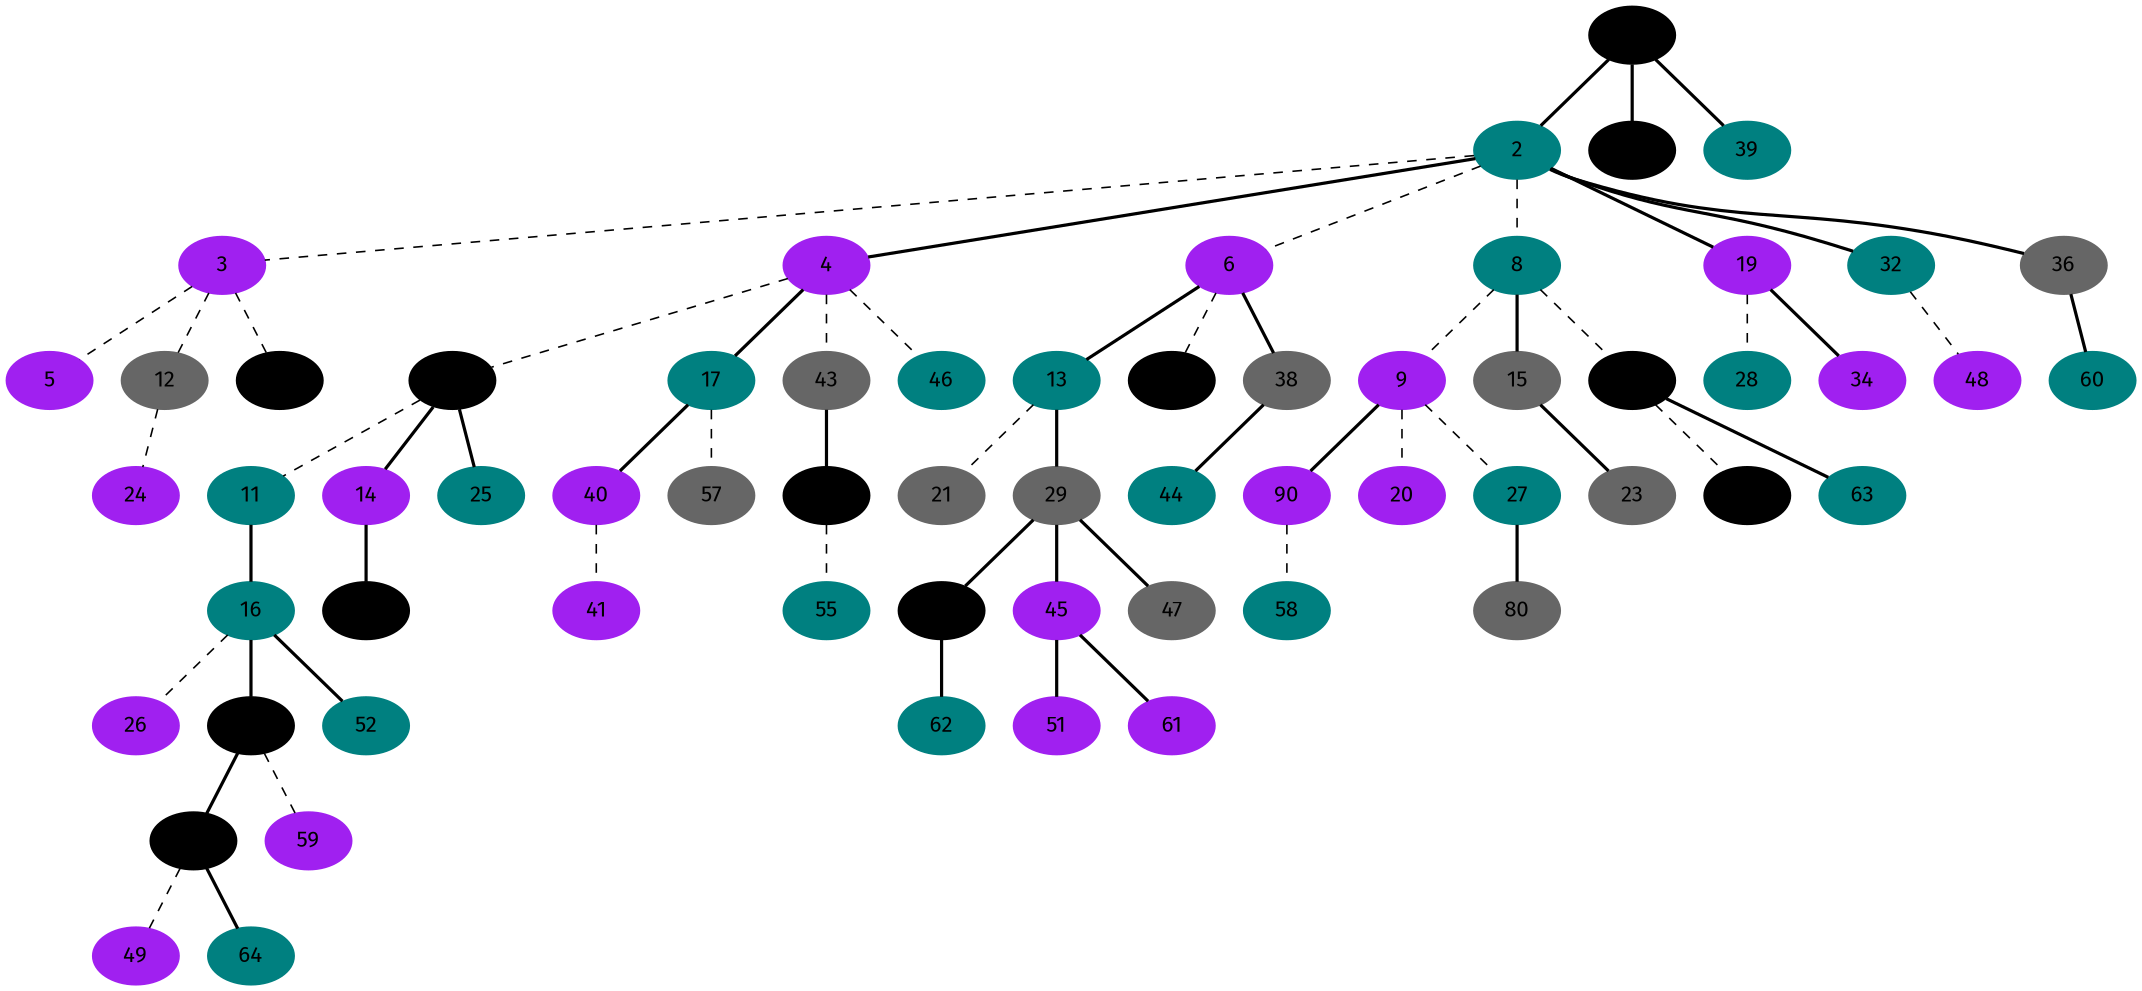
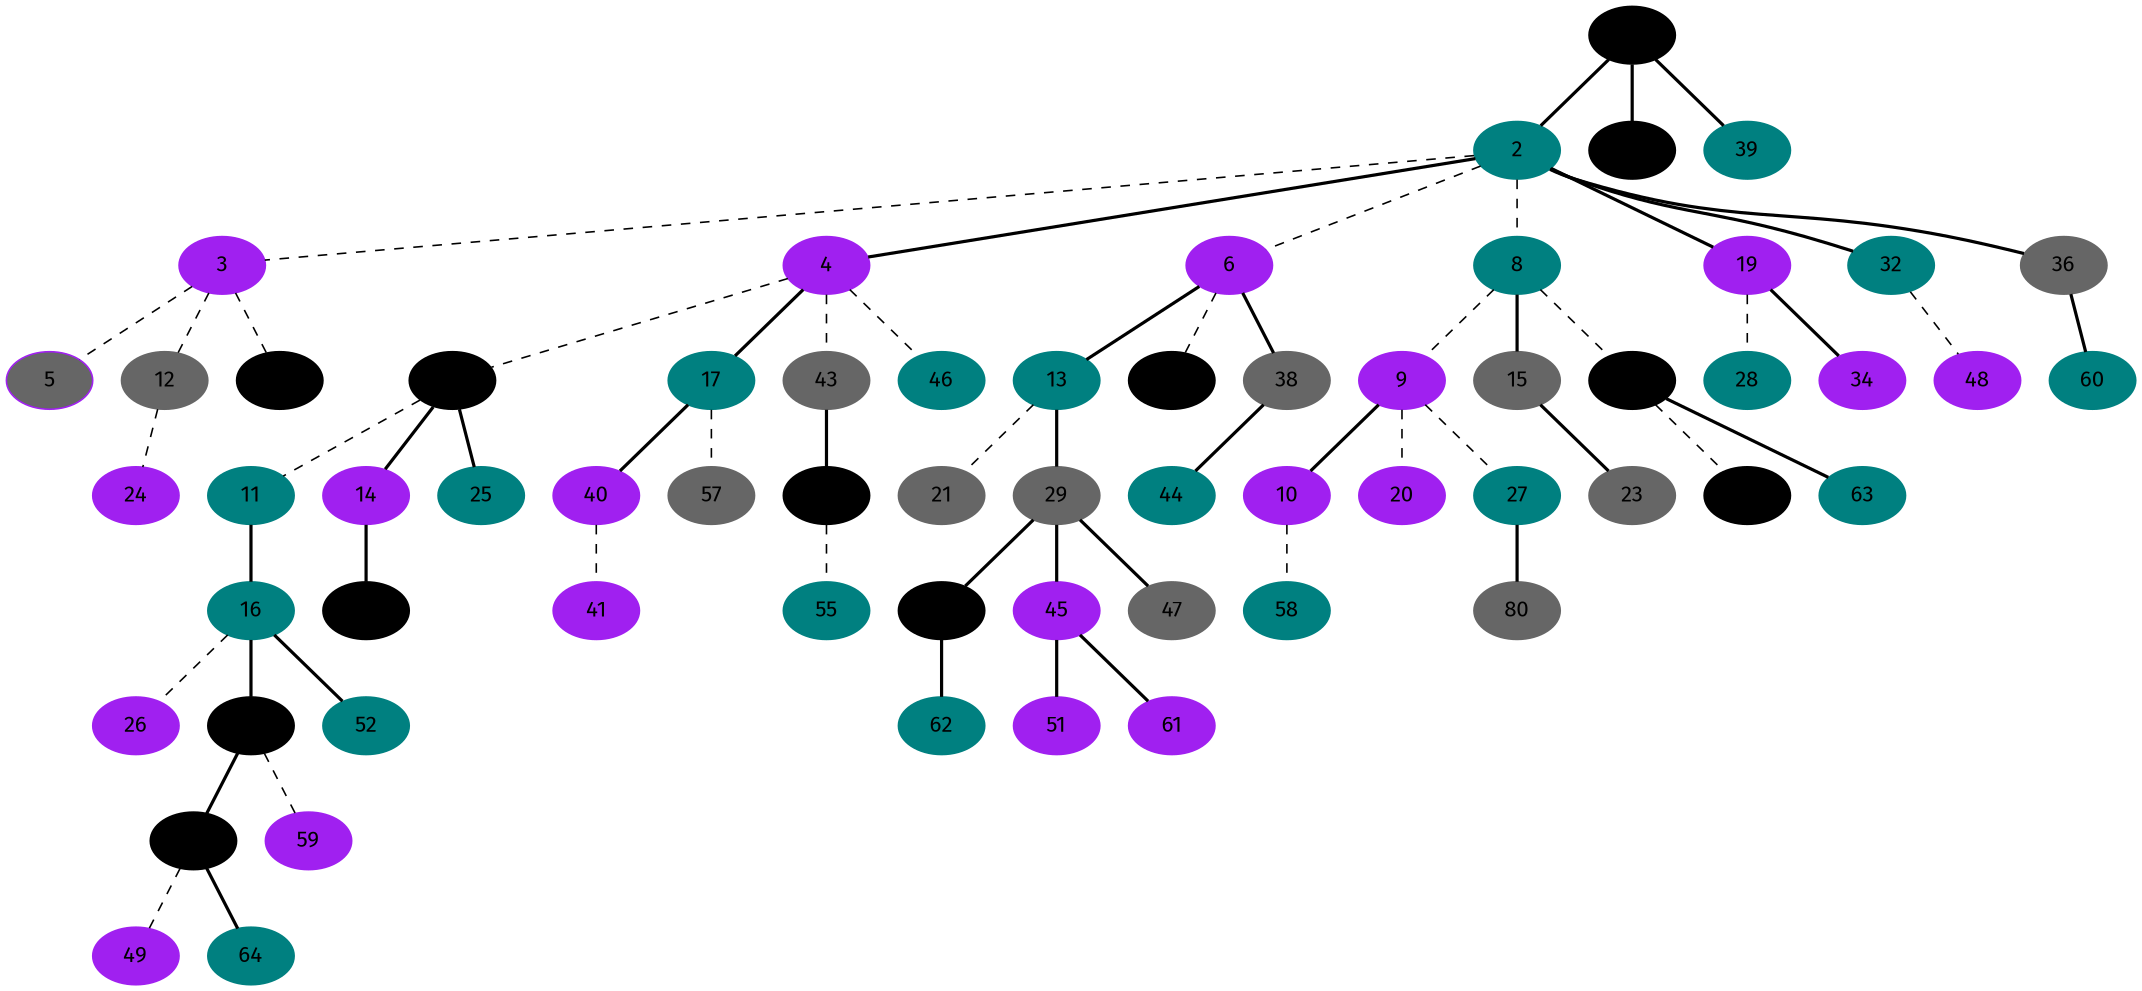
  graph {
    fontname="Fira Sans"
    node [color=teal fontname="Fira Sans" style=filled]
    edge [fontname="Fira Sans" style=bold]
    1 [color=black]
    2
    22 [color=black]
    39
    3 [color=purple]
    4 [color=purple]
    6 [color=purple]
    8
    19 [color=purple]
    32
    36 [color=gray40]
-   5 [color=purple]
+   5 [color=purple fillcolor=gray40]
    12 [color=gray40]
    31 [color=black]
    7 [color=black]
    17
    43 [color=gray40]
    46
    13
    33 [color=black]
    38 [color=gray40]
    9 [color=purple]
    15 [color=gray40]
    54 [color=black]
    28
    34 [color=purple]
    48 [color=purple]
    60
    24 [color=purple]
    11
    14 [color=purple]
    25
    40 [color=purple]
    57 [color=gray40]
    50 [color=black]
    21 [color=gray40]
    29 [color=gray40]
    44
    16
    18 [color=black]
-   10 [color=purple label=90]
+   10 [color=purple]
    20 [color=purple]
    27
    23 [color=gray40]
    56 [color=black]
    63
    58
    n48 [color=gray40 label=80]
    26 [color=purple]
    35 [color=black]
    52
    42 [color=black]
    45 [color=purple]
    47 [color=gray40]
    37 [color=black]
    59 [color=purple]
    41 [color=purple]
    62
    51 [color=purple]
    61 [color=purple]
    49 [color=purple]
    64
    55
    1 -- 2
    1 -- 22
    1 -- 39
    2 -- 3 [style=dashed]
    2 -- 4
    2 -- 6 [style=dashed]
    2 -- 8 [style=dashed]
    2 -- 19
    2 -- 32
    2 -- 36
    3 -- 5 [style=dashed]
    3 -- 12 [style=dashed]
    3 -- 31 [style=dashed]
    4 -- 7 [style=dashed]
    4 -- 17
    4 -- 43 [style=dashed]
    4 -- 46 [style=dashed]
    6 -- 13
    6 -- 33 [style=dashed]
    6 -- 38
    8 -- 9 [style=dashed]
    8 -- 15
    8 -- 54 [style=dashed]
    19 -- 28 [style=dashed]
    19 -- 34
    32 -- 48 [style=dashed]
    36 -- 60
    12 -- 24 [style=dashed]
    7 -- 11 [style=dashed]
    7 -- 14
    7 -- 25
    17 -- 40
    17 -- 57 [style=dashed]
    43 -- 50
    13 -- 21 [style=dashed]
    13 -- 29
    38 -- 44
    9 -- 10
    9 -- 20 [style=dashed]
    9 -- 27 [style=dashed]
    15 -- 23
    54 -- 56 [style=dashed]
    54 -- 63
    11 -- 16
    14 -- 18
    40 -- 41 [style=dashed]
    50 -- 55 [style=dashed]
    29 -- 42
    29 -- 45
    29 -- 47
    16 -- 26 [style=dashed]
    16 -- 35
    16 -- 52
    10 -- 58 [style=dashed]
    27 -- n48
    35 -- 37
    35 -- 59 [style=dashed]
    42 -- 62
    45 -- 51
    45 -- 61
    37 -- 49 [style=dashed]
    37 -- 64
  }
